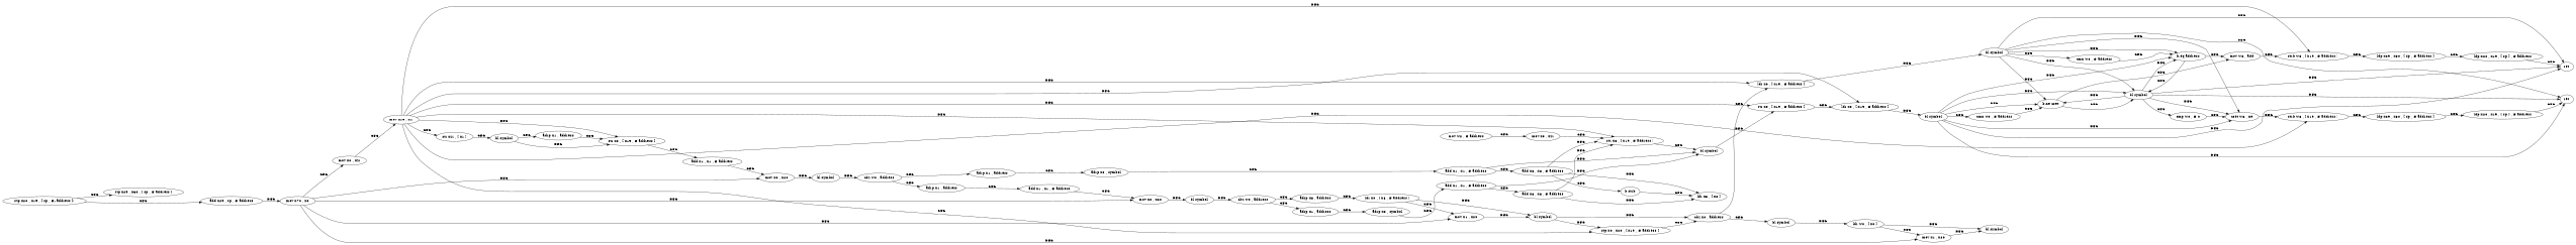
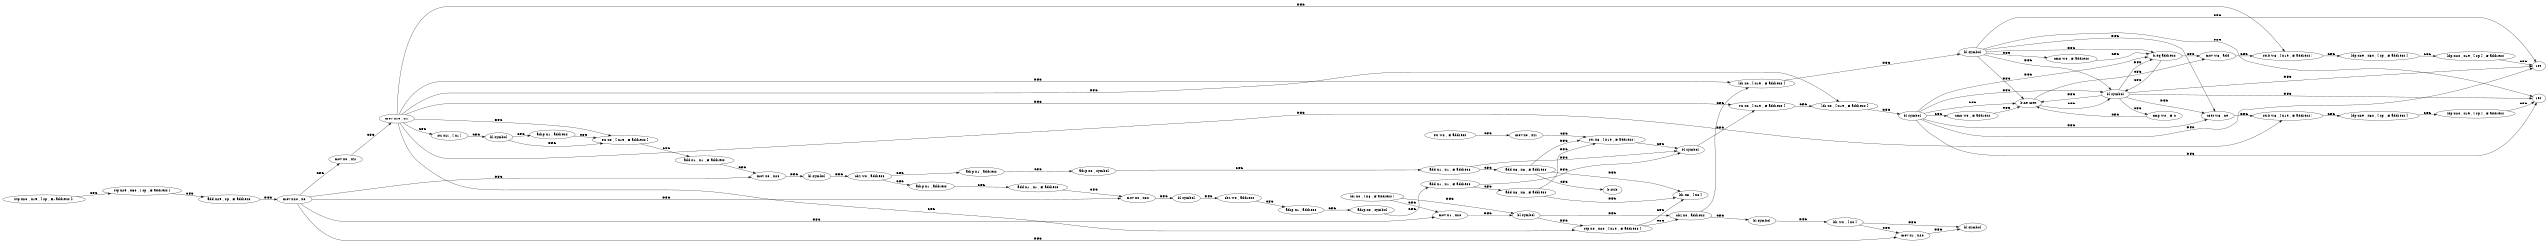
  digraph {
    rankdir=LR
    n1 [label="stp x20 , x19 , [ sp , #- address ]!"]
    n2 [label="stp x29 , x30 , [ sp , # address ]"]
    n3 [label="add x29 , sp , # address"]
-   n4 [label="mov x70 , x0"]
+   n4 [label="mov x20 , x0"]
    n5 [label="mov x0 , xzr"]
    n6 [label="mov x0 , x20"]
    n7 [label="mov x0 , x20"]
    n8 [label="mov x1 , x20"]
    n9 [label="mov x1 , x20"]
    n10 [label="mov x19 , x1"]
    n11 [label="bl symbol"]
    n12 [label="bl symbol"]
    n13 [label="bl symbol"]
    n14 [label="stp x0 , x20 , [ x19 , # address ]"]
    n15 [label="cbz x0 , address"]
    n16 [label="bl symbol"]
    n17 [label="str xzr , [ x1 ]"]
    n18 [label="str x0 , [ x19 , # address ]"]
    n19 [label="str x8 , [ x19 , # address ]"]
    n20 [label="str x0 , [ x19 , # address ]"]
    n21 [label="ldr x0 , [ x19 , # address ]"]
    n22 [label="ldr x0 , [ x19 , # address ]"]
    n23 [label="strb w8 , [ x19 , # address ]"]
    n24 [label="strb w8 , [ x19 , # address ]"]
    n25 [label="bl symbol"]
    n26 [label="add x1 , x1 , # address"]
    n27 [label="bl symbol"]
    n28 [label="bl symbol"]
    n29 [label="bl symbol"]
    n30 [label="ldp x29 , x30 , [ sp , # address ]"]
    n31 [label="ldp x29 , x30 , [ sp , # address ]"]
    n32 [label="adrp x1 , address"]
    n33 [label="cbz w0 , address"]
    n34 [label="adrp x1 , address"]
    n35 [label="adrp x1 , address"]
    n36 [label="adrp x8 , symbol"]
    n37 [label="add x1 , x1 , # address"]
    n38 [label="add x1 , x1 , # address"]
    n39 [label="add x8 , x8 , # address"]
    n40 [label="b strb"]
    n41 [label="ldr x8 , [ x8 ]"]
-   n42 [label="mov w2 , # address"]
+   n42 [label="str w2 , # address"]
    n43 [label="mov x0 , xzr"]
    n44 [label="cbz w0 , address"]
    n45 [label="adrp x1 , address"]
-   n46 [label="adrp x8 , address"]
    n47 [label="adrp x8 , symbol"]
    n48 [label="ldr x0 , [ x8 , # address ]"]
    n49 [label="add x1 , x1 , # address"]
    n50 [label="cmn w0 , # address"]
    n51 [label="b.ne cset"]
    n52 [label="bl symbol"]
    n53 [label="cset w8 , ne"]
    n54 [label=ret]
    n55 [label=ret]
    n56 [label="b.eq address"]
    n57 [label="mov w8 , add"]
    n58 [label="cmp w0 , # 0"]
    n59 [label="add x8 , x8 , # address"]
    n60 [label="bl symbol"]
    n61 [label="ldr w0 , [ x0 ]"]
    n62 [label="cmn w0 , # address"]
    n63 [label="ldp x20 , x19 , [ sp ] , # address"]
    n64 [label="ldp x20 , x19 , [ sp ] , # address"]
    n1 -> n2 [label=CFG]
-   n1 -> n3 [label=CFG]
+   n2 -> n3 [label=CFG]
    n3 -> n4 [label=DFG]
    n4 -> n5 [label=CFG]
    n4 -> n6 [label=DFG]
    n4 -> n7 [label=DFG]
    n4 -> n8 [label=DFG]
    n4 -> n9 [label=DFG]
    n5 -> n10 [label=CFG]
    n6 -> n11 [label=DFG]
    n7 -> n12 [label=DFG]
    n8 -> n13 [label=DFG]
    n9 -> n16 [label=DFG]
    n10 -> n14 [label=CFG]
    n10 -> n17 [label=CFG]
    n10 -> n18 [label=DFG]
-   n10 -> n19 [label=DFG]
    n10 -> n20 [label=DFG]
    n10 -> n21 [label=DFG]
    n10 -> n22 [label=DFG]
    n10 -> n23 [label=DFG]
    n10 -> n24 [label=DFG]
    n11 -> n33 [label=DFG]
    n12 -> n44 [label=DFG]
    n13 -> n14 [label=DFG]
    n13 -> n15 [label=DFG]
    n14 -> n15 [label=CFG]
    n15 -> n22 [label=CFG]
    n15 -> n60 [label=CFG]
    n17 -> n25 [label=CFG]
    n18 -> n26 [label=CFG]
    n19 -> n27 [label=CFG]
    n20 -> n21 [label=CFG]
    n21 -> n28 [label=DFG]
    n22 -> n29 [label=DFG]
    n23 -> n30 [label=CFG]
    n24 -> n31 [label=CFG]
    n25 -> n18 [label=DFG]
    n25 -> n32 [label=CFG]
    n26 -> n6 [label=CFG]
    n27 -> n20 [label=DFG]
    n28 -> n50 [label=CFG]
    n28 -> n51 [label=DFG]
    n28 -> n52 [label=DFG]
    n28 -> n53 [label=DFG]
    n28 -> n54 [label=DFG]
    n28 -> n55 [label=DFG]
    n28 -> n56 [label=DFG]
    n29 -> n51 [label=DFG]
    n29 -> n52 [label=DFG]
    n29 -> n53 [label=DFG]
    n29 -> n54 [label=DFG]
    n29 -> n55 [label=DFG]
    n29 -> n56 [label=DFG]
    n29 -> n62 [label=CFG]
    n30 -> n63 [label=CFG]
    n31 -> n64 [label=CFG]
    n32 -> n18 [label=CFG]
    n33 -> n34 [label=CFG]
    n33 -> n35 [label=CFG]
    n34 -> n36 [label=CFG]
    n35 -> n37 [label=CFG]
    n36 -> n38 [label=CFG]
    n37 -> n7 [label=CFG]
    n38 -> n27 [label=DFG]
    n38 -> n39 [label=CFG]
    n39 -> n19 [label=DFG]
    n39 -> n40 [label=CFG]
    n39 -> n41 [label=DFG]
-   n40 -> n41 [label=CFG]
+   n14 -> n41 [label=CFG]
    n42 -> n43 [label=CFG]
    n43 -> n19 [label=CFG]
    n44 -> n45 [label=CFG]
-   n44 -> n46 [label=CFG]
    n45 -> n47 [label=CFG]
-   n46 -> n48 [label=CFG]
    n47 -> n49 [label=CFG]
    n48 -> n8 [label=CFG]
    n48 -> n13 [label=DFG]
    n49 -> n27 [label=DFG]
    n49 -> n59 [label=CFG]
    n50 -> n51 [label=CFG]
    n51 -> n52 [label=CFG]
    n51 -> n57 [label=CFG]
    n52 -> n51 [label=DFG]
    n52 -> n53 [label=DFG]
    n52 -> n54 [label=DFG]
    n52 -> n55 [label=DFG]
    n52 -> n56 [label=DFG]
    n52 -> n58 [label=CFG]
    n53 -> n23 [label=DFG]
    n56 -> n52 [label=CFG]
    n56 -> n57 [label=CFG]
    n57 -> n24 [label=CFG]
-   n58 -> n53 [label=CFG]
+   n58 -> n51 [label=CFG]
    n59 -> n19 [label=DFG]
    n59 -> n41 [label=DFG]
    n60 -> n61 [label=DFG]
    n61 -> n9 [label=CFG]
    n61 -> n16 [label=DFG]
    n62 -> n56 [label=CFG]
    n63 -> n54 [label=CFG]
    n64 -> n55 [label=CFG]
  }
